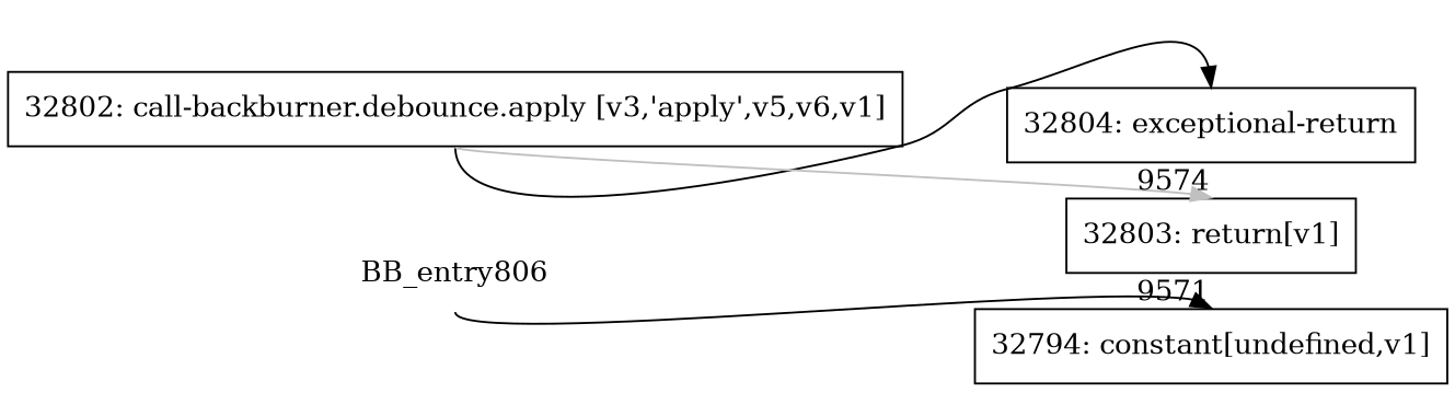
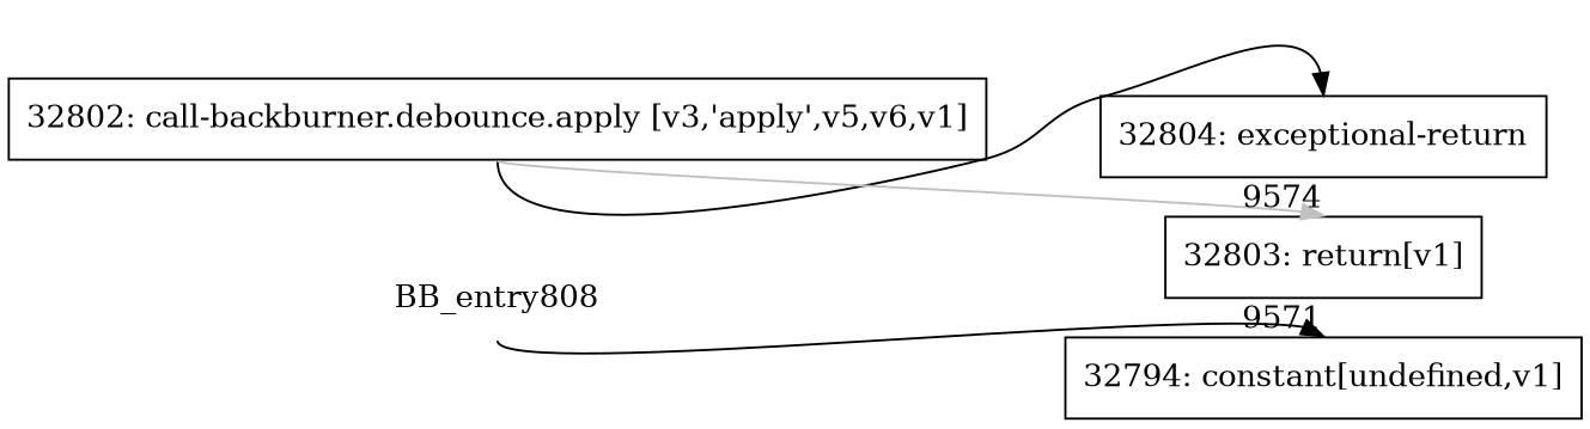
  digraph {
    rankdir=LR
    node [shape=record]
    edge [headport=n tailport=s]
-   BB_entry808 [shape=none label=BB_entry806]
+   BB_entry808 [shape=none]
    n2 [label="{32794: constant[undefined,v1]}"]
    n3 [label="{32802: call-backburner.debounce.apply [v3,'apply',v5,v6,v1]}"]
    n4 [label="{32804: exceptional-return}"]
    n5 [label="{32803: return[v1]}"]
    BB_entry808 -> n2 [headlabel="    9571"]
    n3 -> n4 [color=black]
    n3 -> n5 [color=gray headlabel="      9574"]
  }
